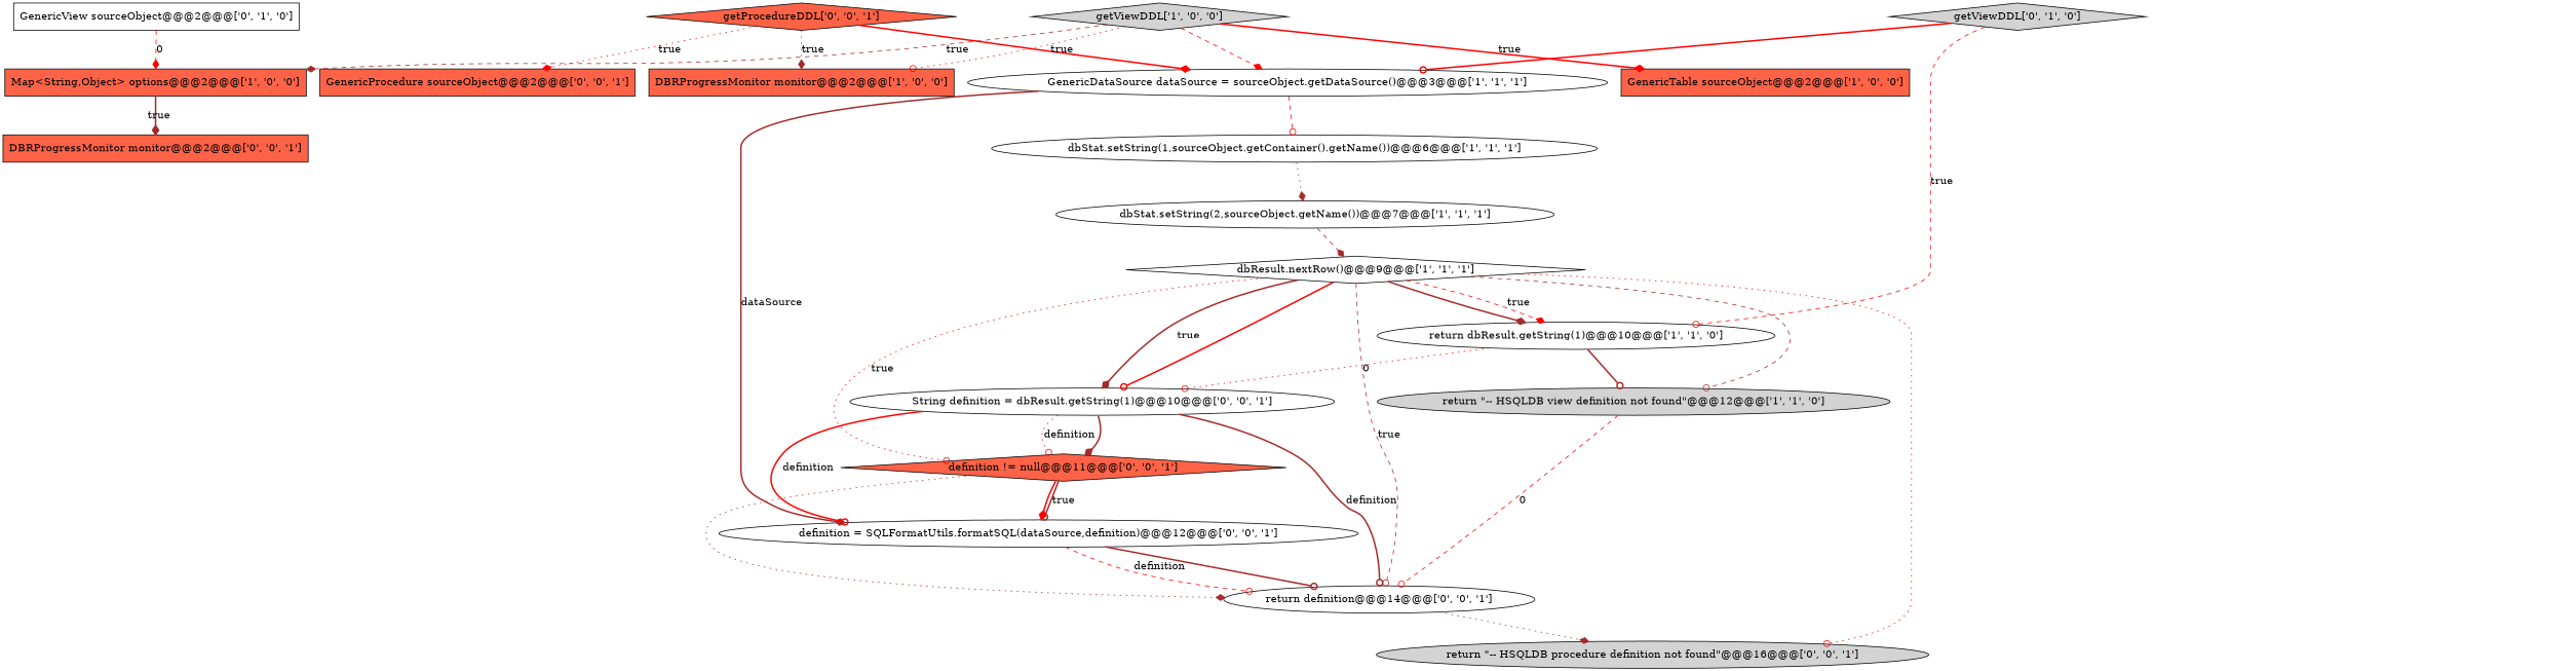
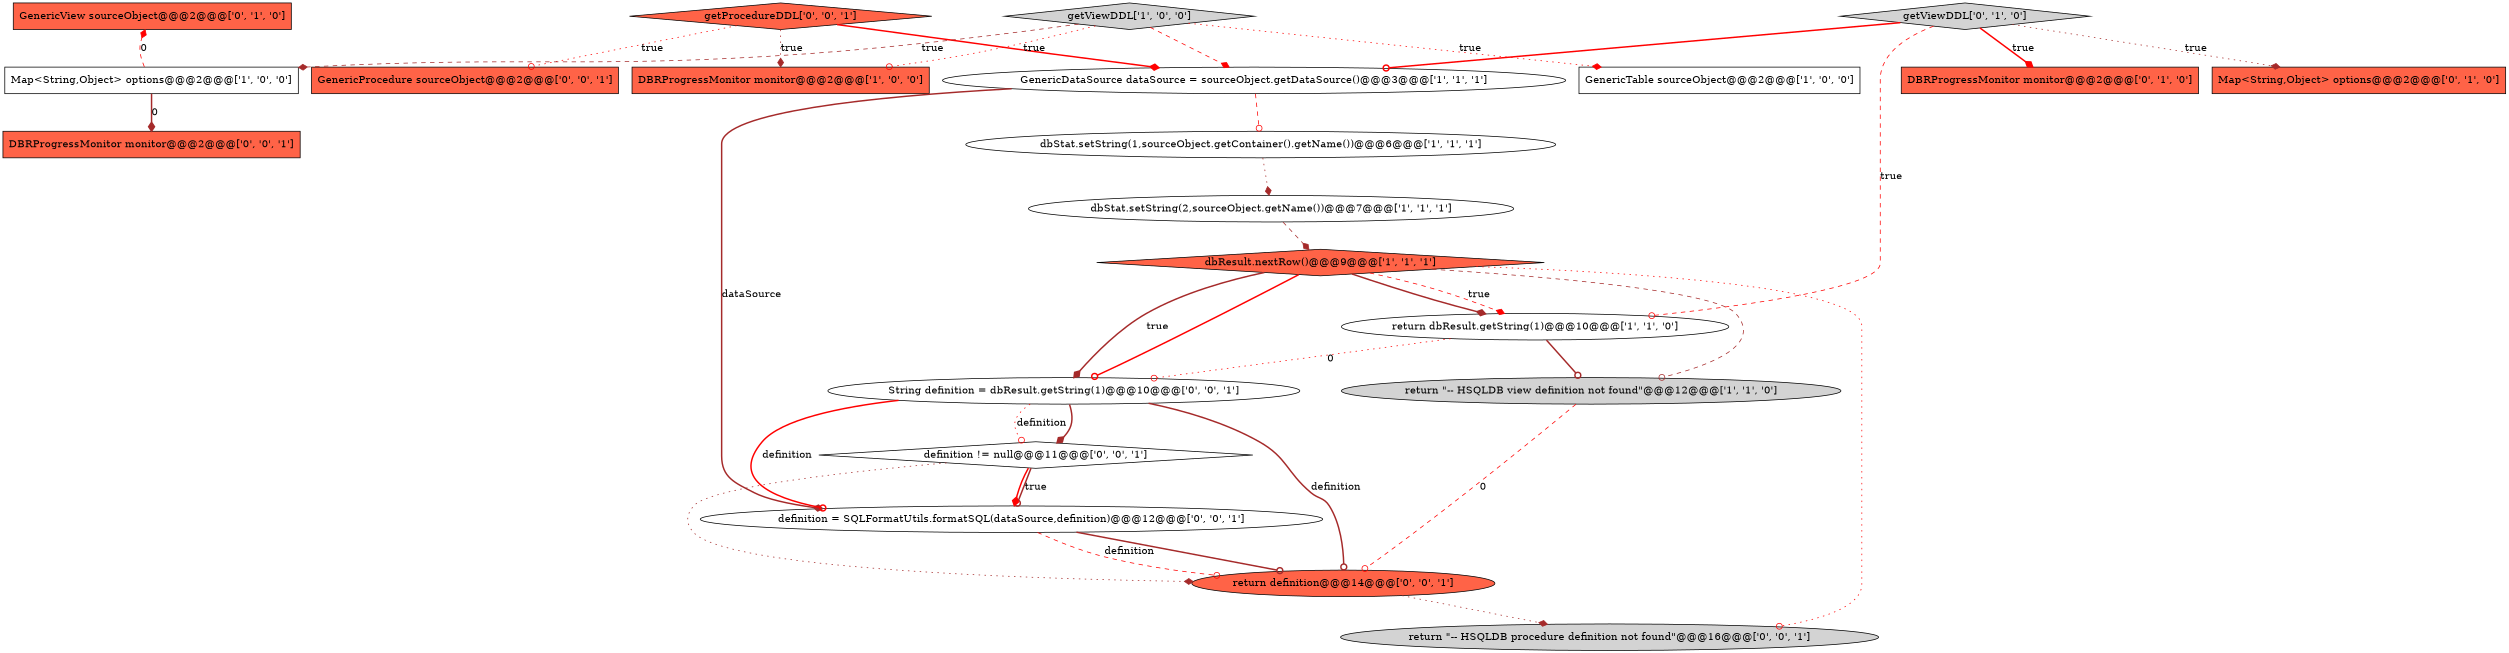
  digraph {
    node [fillcolor=tomato shape=ellipse style=filled]
    edge [arrowhead=diamond color=red style=bold]
-   n1 [fillcolor=white label="GenericView sourceObject@@@2@@@['0', '1', '0']" shape=box]
+   n1 [label="GenericView sourceObject@@@2@@@['0', '1', '0']" shape=box]
    n2 [label="getProcedureDDL['0', '0', '1']" shape=diamond]
    n3 [fillcolor=white label="GenericDataSource dataSource = sourceObject.getDataSource()@@@3@@@['1', '1', '1']"]
    n4 [label="GenericProcedure sourceObject@@@2@@@['0', '0', '1']" shape=box]
    n5 [label="DBRProgressMonitor monitor@@@2@@@['1', '0', '0']" shape=box]
    n6 [label="DBRProgressMonitor monitor@@@2@@@['0', '0', '1']" shape=box]
    n7 [fillcolor=white label="definition = SQLFormatUtils.formatSQL(dataSource,definition)@@@12@@@['0', '0', '1']"]
    n8 [fillcolor=white label="dbStat.setString(1,sourceObject.getContainer().getName())@@@6@@@['1', '1', '1']"]
+   n9 [label="DBRProgressMonitor monitor@@@2@@@['0', '1', '0']" shape=box]
+   n10 [label="Map<String,Object> options@@@2@@@['0', '1', '0']" shape=box]
    n11 [fillcolor=lightgray label="return \"-- HSQLDB view definition not found\"@@@12@@@['1', '1', '0']"]
-   n12 [fillcolor=white label="return definition@@@14@@@['0', '0', '1']"]
+   n12 [label="return definition@@@14@@@['0', '0', '1']"]
    n13 [fillcolor=lightgray label="return \"-- HSQLDB procedure definition not found\"@@@16@@@['0', '0', '1']"]
    n14 [fillcolor=lightgray label="getViewDDL['1', '0', '0']" shape=diamond]
-   n15 [label="Map<String,Object> options@@@2@@@['1', '0', '0']" shape=box]
-   n16 [label="GenericTable sourceObject@@@2@@@['1', '0', '0']" shape=box]
+   n15 [fillcolor=white label="Map<String,Object> options@@@2@@@['1', '0', '0']" shape=box]
+   n16 [fillcolor=white label="GenericTable sourceObject@@@2@@@['1', '0', '0']" shape=box]
    n17 [fillcolor=white label="return dbResult.getString(1)@@@10@@@['1', '1', '0']"]
    n18 [fillcolor=white label="String definition = dbResult.getString(1)@@@10@@@['0', '0', '1']"]
-   n19 [label="definition != null@@@11@@@['0', '0', '1']" shape=diamond]
+   n19 [fillcolor=white label="definition != null@@@11@@@['0', '0', '1']" shape=diamond]
    n20 [fillcolor=white label="dbStat.setString(2,sourceObject.getName())@@@7@@@['1', '1', '1']"]
-   n21 [fillcolor=white label="dbResult.nextRow()@@@9@@@['1', '1', '1']" shape=diamond]
+   n21 [label="dbResult.nextRow()@@@9@@@['1', '1', '1']" shape=diamond]
    n22 [fillcolor=lightgray label="getViewDDL['0', '1', '0']" shape=diamond]
    n2 -> n3
-   n2 -> n4 [label=true style=dotted]
+   n2 -> n4 [arrowhead=odot label=true style=dotted]
    n2 -> n5 [color=brown label=true style=dotted]
    n3 -> n7 [color=brown label=dataSource]
    n3 -> n8 [arrowhead=odot style=dashed]
    n7 -> n12 [arrowhead=odot color=brown]
    n7 -> n12 [arrowhead=odot label=definition style=dashed]
    n8 -> n20 [color=brown style=dotted]
    n11 -> n12 [arrowhead=odot label=0 style=dashed]
    n12 -> n13 [color=brown style=dotted]
    n14 -> n3 [style=dashed]
    n14 -> n5 [arrowhead=odot label=true style=dotted]
    n14 -> n15 [color=brown label=true style=dashed]
-   n14 -> n16 [label=true]
-   n1 -> n15 [label=0 style=dashed]
-   n15 -> n6 [color=brown label=true]
+   n14 -> n16 [label=true style=dotted]
+   n15 -> n1 [label=0 style=dashed]
+   n15 -> n6 [color=brown label=0]
    n17 -> n11 [arrowhead=odot color=brown]
    n17 -> n18 [arrowhead=odot label=0 style=dotted]
    n18 -> n7 [arrowhead=odot label=definition]
    n18 -> n12 [arrowhead=odot color=brown label=definition]
    n18 -> n19 [color=brown]
    n18 -> n19 [arrowhead=odot label=definition style=dotted]
    n19 -> n7 [arrowhead=odot color=brown label=true]
    n19 -> n7
    n19 -> n12 [color=brown style=dotted]
    n20 -> n21 [color=brown style=dashed]
    n21 -> n11 [arrowhead=odot color=brown style=dashed]
-   n21 -> n12 [arrowhead=odot color=brown label=true style=dashed]
    n21 -> n13 [arrowhead=odot style=dotted]
    n21 -> n17 [label=true style=dashed]
    n21 -> n17 [color=brown]
    n21 -> n18 [arrowhead=odot]
    n21 -> n18 [color=brown label=true]
-   n21 -> n19 [arrowhead=odot label=true style=dotted]
    n22 -> n3 [arrowhead=odot]
+   n22 -> n9 [label=true]
+   n22 -> n10 [color=brown label=true style=dotted]
    n22 -> n17 [arrowhead=odot label=true style=dashed]
  }
